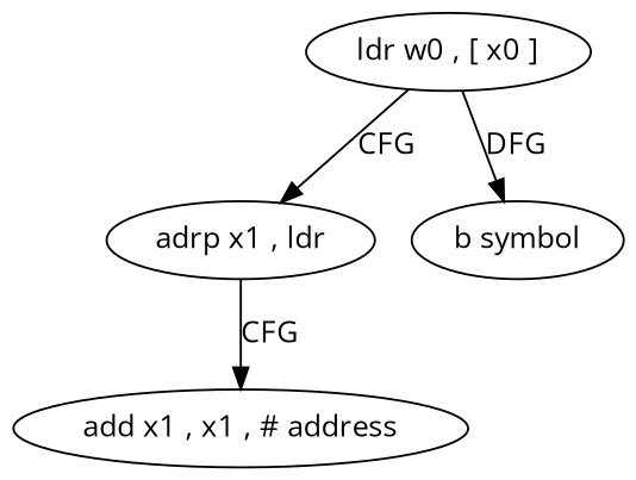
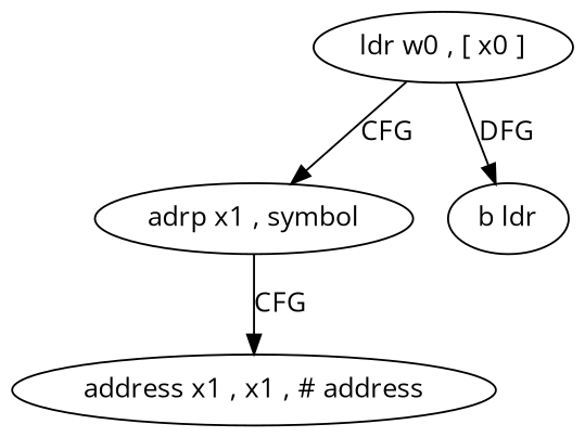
  digraph {
    fontname="Open Sans"
    node [fontname="Open Sans"]
    edge [fontname="Open Sans"]
    n1 [label="ldr w0 , [ x0 ]"]
-   n2 [label="adrp x1 , ldr"]
-   n3 [label="b symbol"]
-   n4 [label="add x1 , x1 , # address"]
+   n2 [label="adrp x1 , symbol"]
+   n3 [label="b ldr"]
+   n4 [label="address x1 , x1 , # address"]
    n1 -> n2 [label=CFG]
    n1 -> n3 [label=DFG]
    n2 -> n4 [label=CFG]
  }
